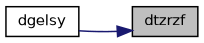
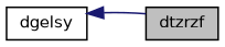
  digraph {
    rankdir=RL
    node [color=black fontname=Helvetica fontsize=10 shape=record style=filled]
    n1 [fillcolor=grey75 fontcolor=black height=0.2 label=dtzrzf width=0.4]
    n2 [fillcolor=white height=0.2 label=dgelsy width=0.4]
-   n1 -> n2 [color=midnightblue dir=back fontname=Helvetica fontsize=10 labelfontname=Helvetica labelfontsize=10 style=solid]
+   n2 -> n1 [color=midnightblue dir=back fontname=Helvetica fontsize=10 labelfontname=Helvetica labelfontsize=10 style=solid]
  }
